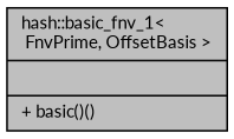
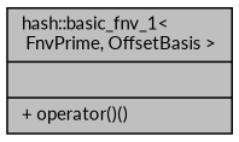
  digraph {
    fontname=Lato
-   n1 [color=black fillcolor=grey75 fontcolor=black fontname=Lato fontsize=10 height=0.2 label="{hash::basic_fnv_1\<\l FnvPrime, OffsetBasis \>\n||+ basic()()\l}" shape=record style=filled width=0.4]
+   n1 [color=black fillcolor=grey75 fontcolor=black fontname=Lato fontsize=10 height=0.2 label="{hash::basic_fnv_1\<\l FnvPrime, OffsetBasis \>\n||+ operator()()\l}" shape=record style=filled width=0.4]
  }
